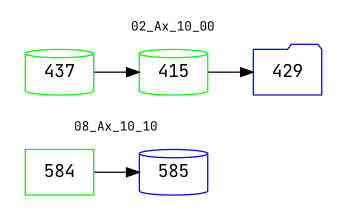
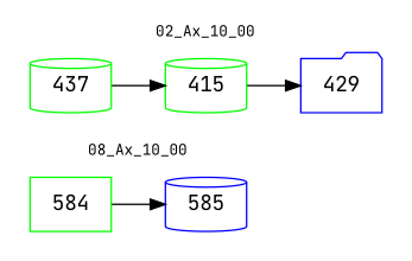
  digraph {
    fontname="JetBrains Mono"
    rankdir=LR
    node [color=green fillcolor=white fontname="JetBrains Mono" shape=cylinder style=filled]
    edge [color=black fontname="JetBrains Mono"]
    n1 [label=584 shape=box]
    n2 [color=blue label=585]
    n3 [label=415]
    n4 [label=437]
    n5 [color=blue label=429 shape=folder]
    subgraph cluster_1 {
      color=white
      fontsize=10
-     label="08_Ax_10_10"
+     label="08_Ax_10_00"
      n1
      n2
    }
    subgraph cluster_2 {
      color=white
      fontsize=10
      label="02_Ax_10_00"
      n3
      n4
      n5
    }
    n1 -> n2
    n3 -> n5
    n4 -> n3
  }
